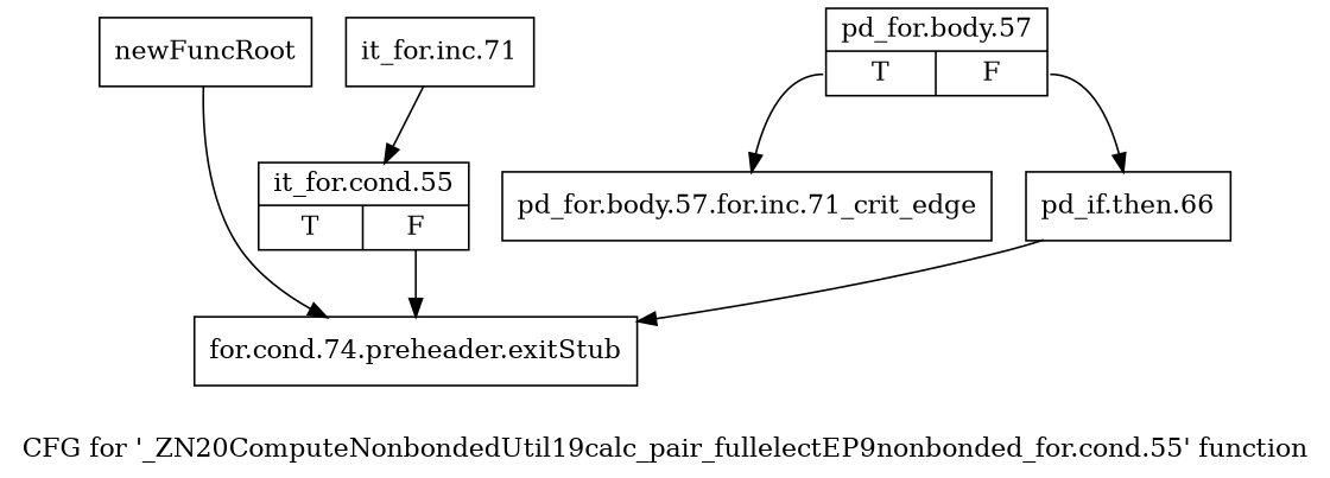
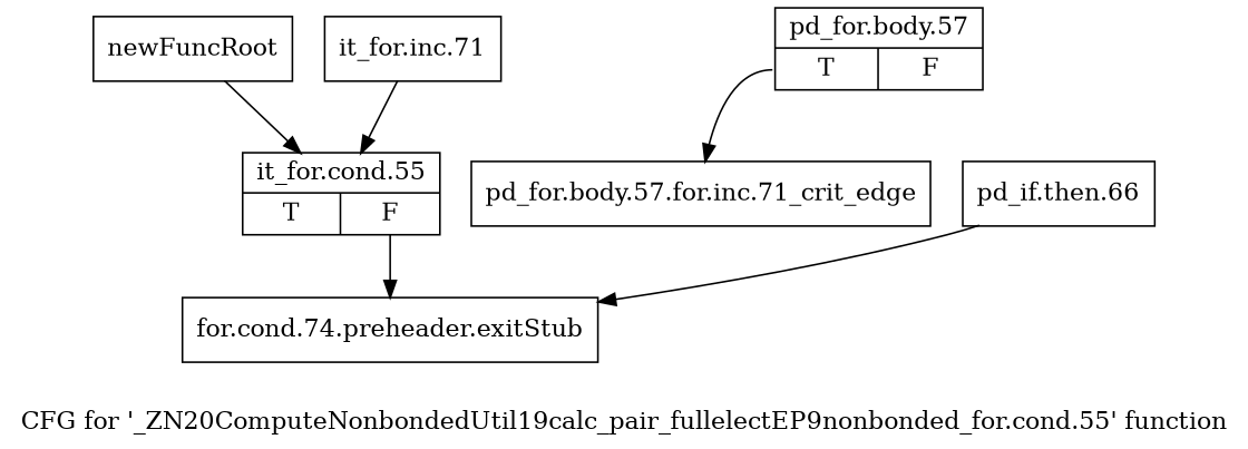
  digraph {
    label="CFG for '_ZN20ComputeNonbondedUtil19calc_pair_fullelectEP9nonbonded_for.cond.55' function"
    node [shape=record]
    n1 [label="{newFuncRoot}"]
    n2 [label="{it_for.cond.55|{<s0>T|<s1>F}}"]
    n3 [label="{for.cond.74.preheader.exitStub}"]
    n4 [label="{pd_for.body.57|{<s0>T|<s1>F}}"]
    n5 [label="{pd_for.body.57.for.inc.71_crit_edge}"]
    n6 [label="{pd_if.then.66}"]
    n7 [label="{it_for.inc.71}"]
-   n1 -> n3
+   n1 -> n2
    n2 -> n3 [tailport=s1]
    n4 -> n5 [tailport=s0]
-   n4 -> n6 [tailport=s1]
    n6 -> n3
    n7 -> n2
  }
